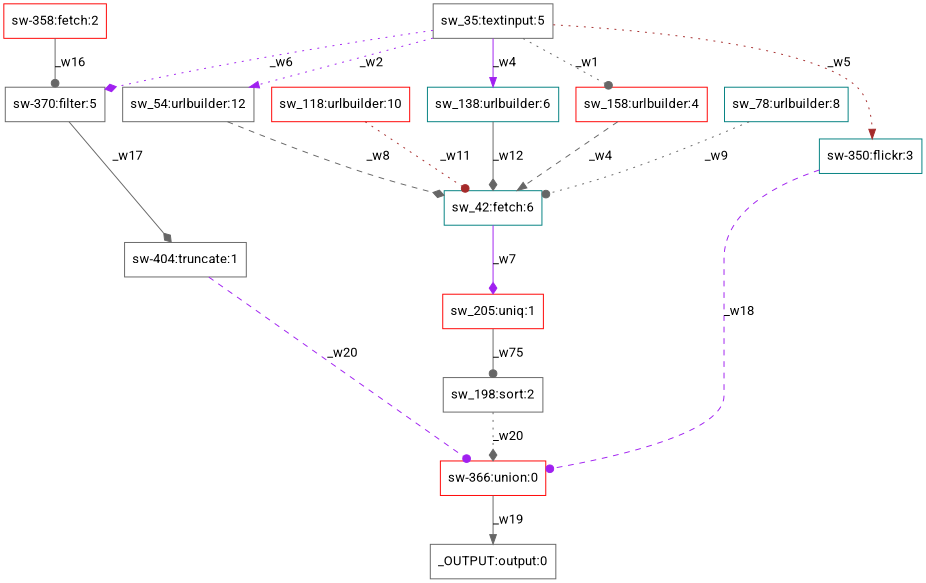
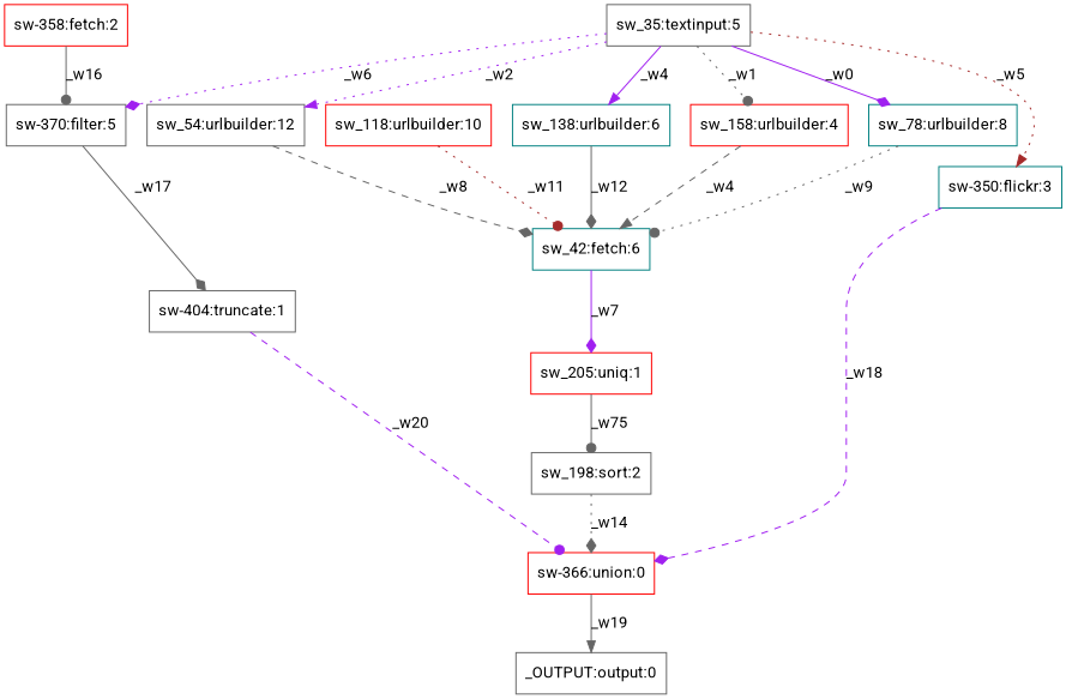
  digraph {
    fontname=Roboto
    node [color=gray40 fontname=Roboto shape=box]
    edge [arrowhead=diamond color=gray40 fontname=Roboto style=solid]
    n1 [label="_OUTPUT:output:0"]
    n2 [label="sw_54:urlbuilder:12"]
    n3 [color=teal label="sw_42:fetch:6"]
    n4 [color=red label="sw_205:uniq:1"]
    n5 [color=red label="sw_118:urlbuilder:10"]
    n6 [label="sw-404:truncate:1"]
    n7 [color=red label="sw-366:union:0"]
    n8 [label="sw_198:sort:2"]
    n9 [color=red label="sw-358:fetch:2"]
    n10 [label="sw-370:filter:5"]
    n11 [label="sw_35:textinput:5"]
    n12 [color=teal label="sw-350:flickr:3"]
    n13 [color=teal label="sw_138:urlbuilder:6"]
    n14 [color=red label="sw_158:urlbuilder:4"]
    n15 [color=teal label="sw_78:urlbuilder:8"]
    n2 -> n3 [label=_w8 style=dashed]
    n3 -> n4 [color=purple label=_w7]
    n4 -> n8 [arrowhead=dot label=_w75]
    n5 -> n3 [arrowhead=dot color=brown label=_w11 style=dotted]
    n6 -> n7 [arrowhead=dot color=purple label=_w20 style=dashed]
    n7 -> n1 [arrowhead=normal label=_w19]
-   n8 -> n7 [label=_w20 style=dotted]
+   n8 -> n7 [label=_w14 style=dotted]
    n9 -> n10 [arrowhead=dot label=_w16]
    n10 -> n6 [label=_w17]
    n11 -> n2 [arrowhead=normal color=purple label=_w2 style=dotted]
    n11 -> n10 [color=purple label=_w6 style=dotted]
    n11 -> n12 [arrowhead=normal color=brown label=_w5 style=dotted]
    n11 -> n13 [arrowhead=normal color=purple label=_w4]
    n11 -> n14 [arrowhead=dot label=_w1 style=dotted]
-   n12 -> n7 [arrowhead=dot color=purple label=_w18 style=dashed]
+   n11 -> n15 [color=purple label=_w0]
+   n12 -> n7 [color=purple label=_w18 style=dashed]
    n13 -> n3 [label=_w12]
    n14 -> n3 [arrowhead=normal label=_w4 style=dashed]
    n15 -> n3 [arrowhead=dot label=_w9 style=dotted]
  }
